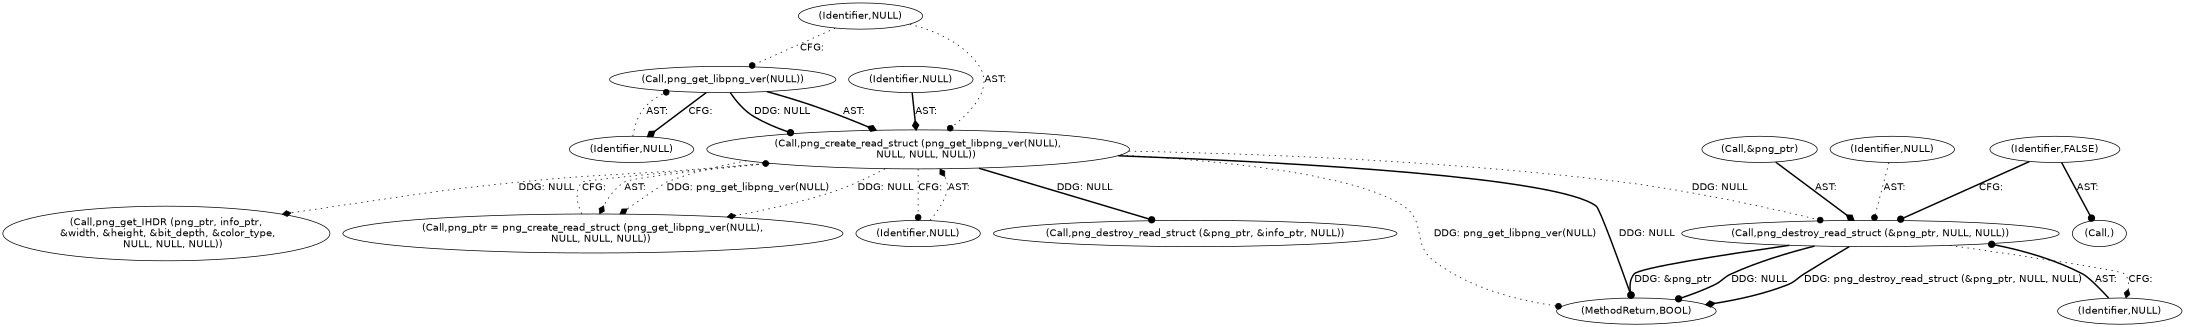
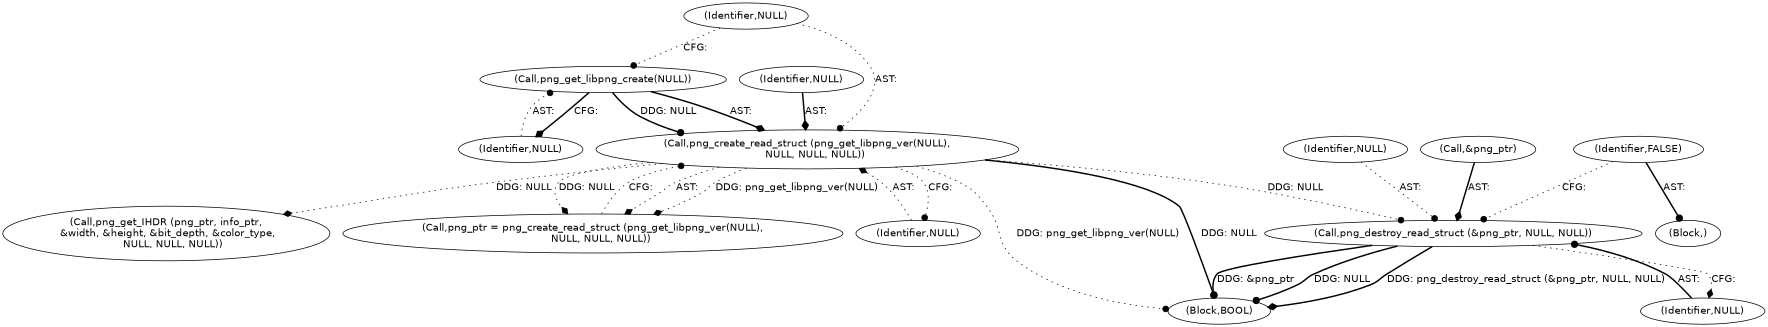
  digraph {
    fontname="DejaVu Sans"
    node [fontname="DejaVu Sans"]
    edge [arrowhead=dot fontname="DejaVu Sans" style=dotted]
    n1 [label="(Call,png_destroy_read_struct (&png_ptr, NULL, NULL))"]
-   n2 [label="(MethodReturn,BOOL)"]
+   n2 [label="(Block,BOOL)"]
    n3 [label="(Identifier,NULL)"]
-   n4 [label="(Call,)"]
+   n4 [label="(Block,)"]
    n5 [label="(Call,png_create_read_struct (png_get_libpng_ver(NULL),\n     NULL, NULL, NULL))"]
    n6 [label="(Identifier,NULL)"]
    n7 [label="(Call,png_get_IHDR (png_ptr, info_ptr,\n &width, &height, &bit_depth, &color_type,\n    NULL, NULL, NULL))"]
    n8 [label="(Call,png_ptr = png_create_read_struct (png_get_libpng_ver(NULL),\n     NULL, NULL, NULL))"]
-   n9 [label="(Call,png_destroy_read_struct (&png_ptr, &info_ptr, NULL))"]
-   n10 [label="(Call,png_get_libpng_ver(NULL))"]
+   n10 [label="(Call,png_get_libpng_create(NULL))"]
    n11 [label="(Identifier,NULL)"]
    n12 [label="(Identifier,NULL)"]
    n13 [label="(Identifier,FALSE)"]
    n14 [label="(Call,&png_ptr)"]
    n15 [label="(Identifier,NULL)"]
    n16 [label="(Identifier,NULL)"]
    n1 -> n2 [label="DDG: NULL" style=bold]
    n1 -> n2 [arrowhead=diamond label="DDG: png_destroy_read_struct (&png_ptr, NULL, NULL)" style=bold]
    n1 -> n2 [label="DDG: &png_ptr" style=bold]
    n1 -> n3 [arrowhead=diamond label="CFG: "]
    n3 -> n1 [label="AST: " style=bold]
    n5 -> n1 [label="DDG: NULL"]
    n5 -> n2 [label="DDG: png_get_libpng_ver(NULL)"]
    n5 -> n2 [label="DDG: NULL" style=bold]
    n5 -> n6 [label="CFG: "]
    n5 -> n7 [arrowhead=diamond label="DDG: NULL"]
    n5 -> n8 [arrowhead=diamond label="AST: "]
    n5 -> n8 [arrowhead=diamond label="DDG: png_get_libpng_ver(NULL)"]
    n5 -> n8 [arrowhead=diamond label="DDG: NULL"]
-   n5 -> n9 [label="DDG: NULL" style=bold]
    n6 -> n5 [arrowhead=diamond label="AST: "]
    n8 -> n5 [label="CFG: "]
    n10 -> n5 [arrowhead=diamond label="AST: " style=bold]
    n10 -> n5 [label="DDG: NULL" style=bold]
    n10 -> n11 [arrowhead=diamond label="CFG: " style=bold]
    n11 -> n10 [label="AST: "]
    n12 -> n5 [label="AST: "]
    n12 -> n10 [label="CFG: "]
-   n13 -> n1 [label="CFG: " style=bold]
+   n13 -> n1 [label="CFG: "]
    n13 -> n4 [label="AST: " style=bold]
    n14 -> n1 [arrowhead=diamond label="AST: " style=bold]
    n15 -> n1 [label="AST: "]
    n16 -> n5 [arrowhead=diamond label="AST: " style=bold]
  }
